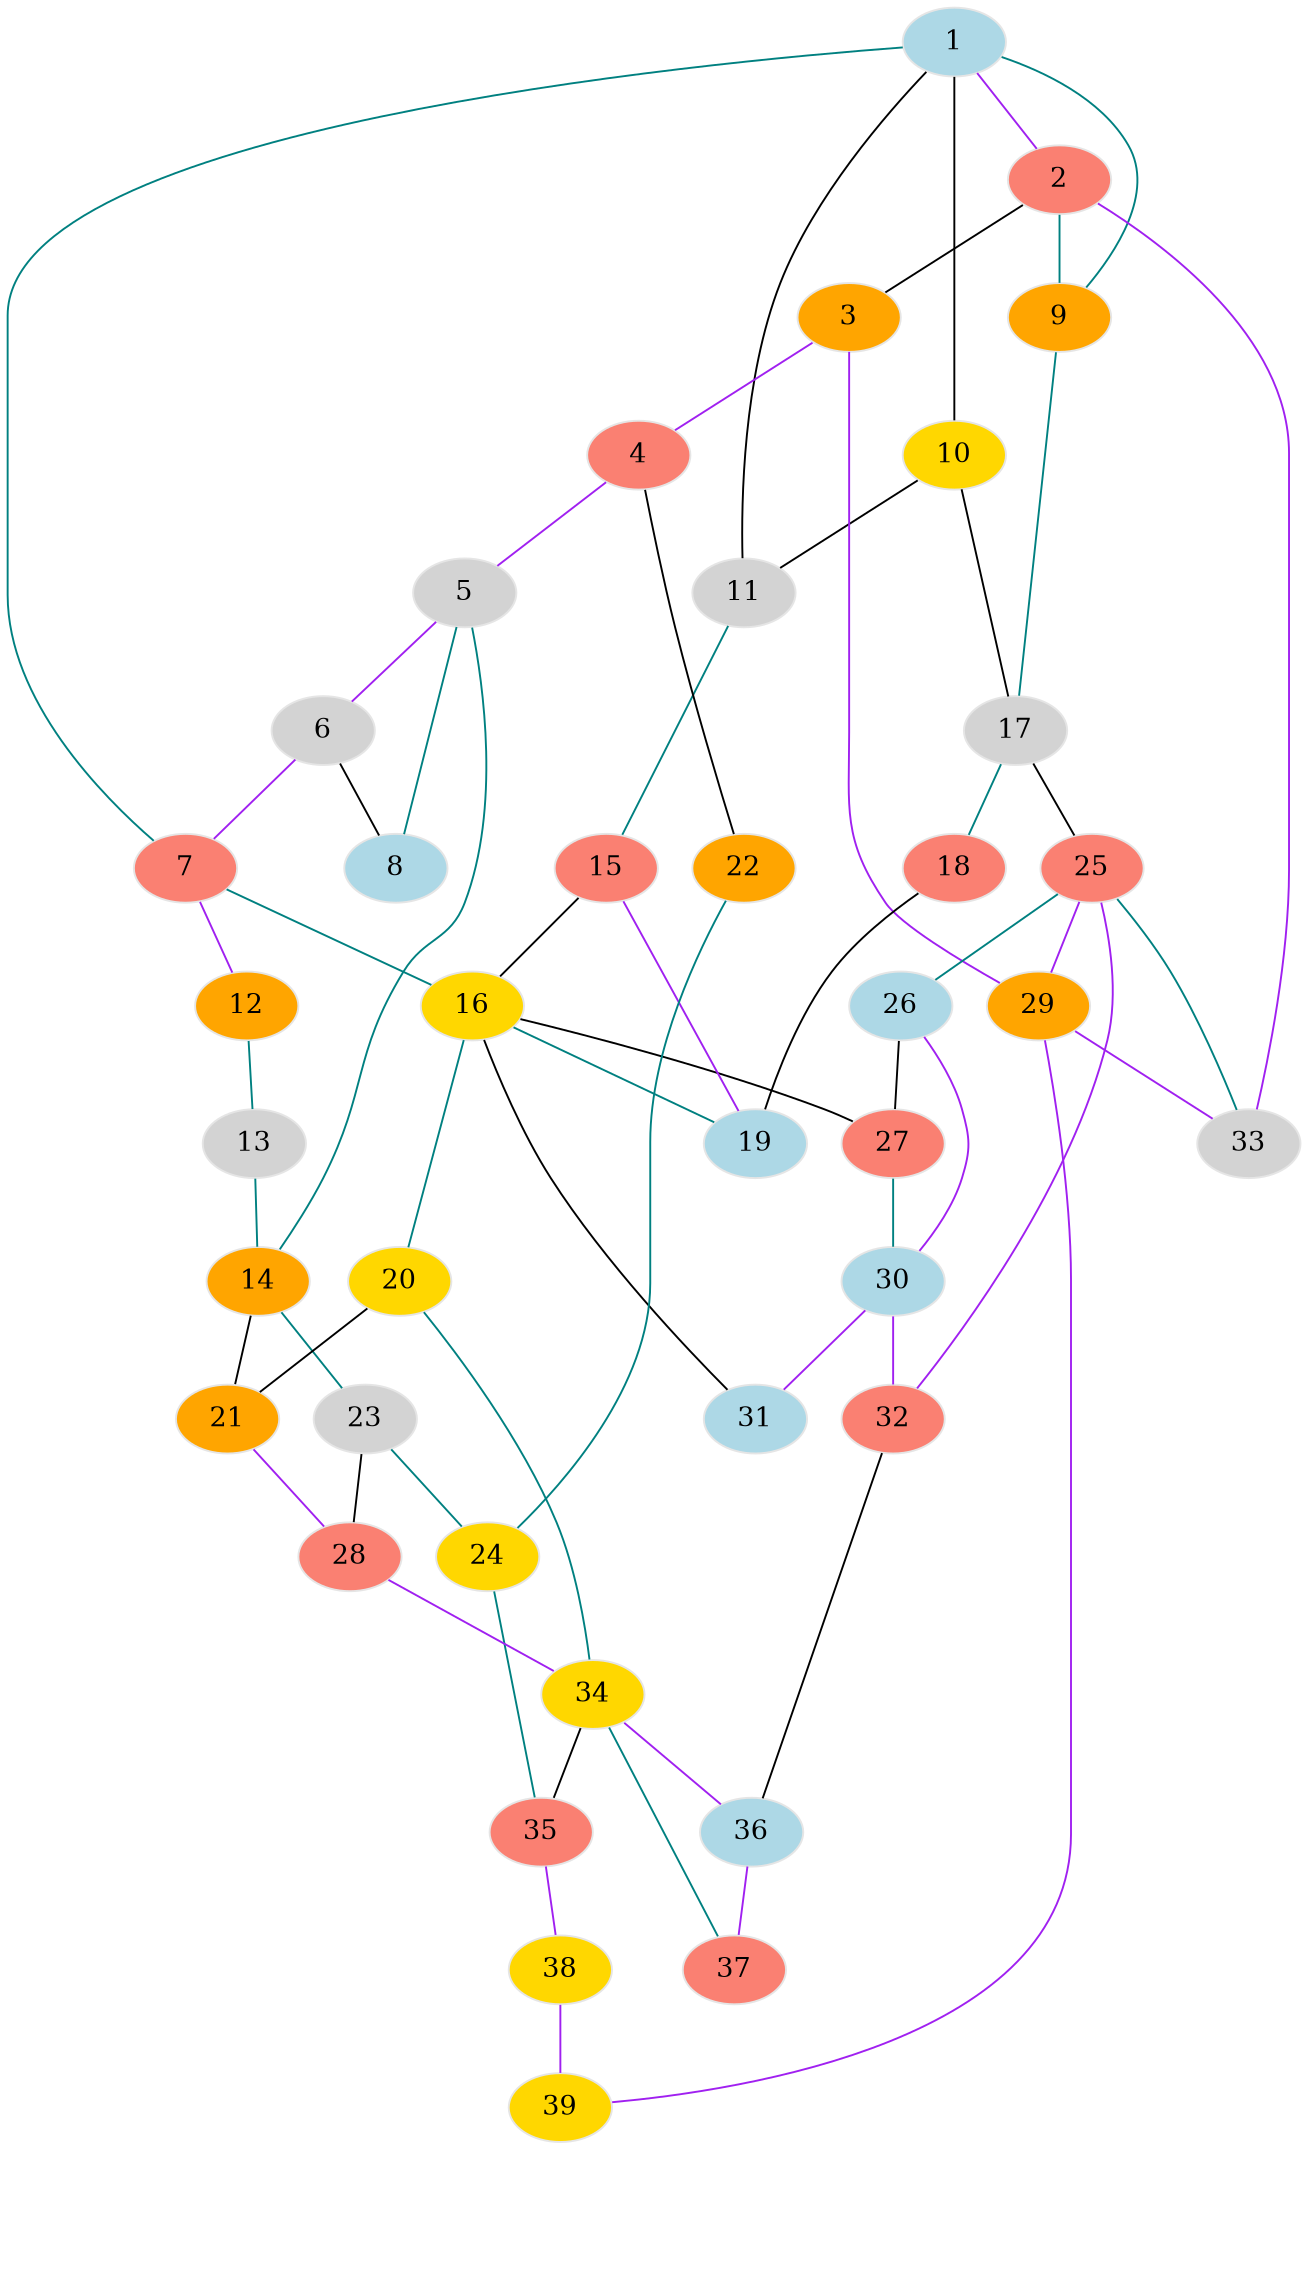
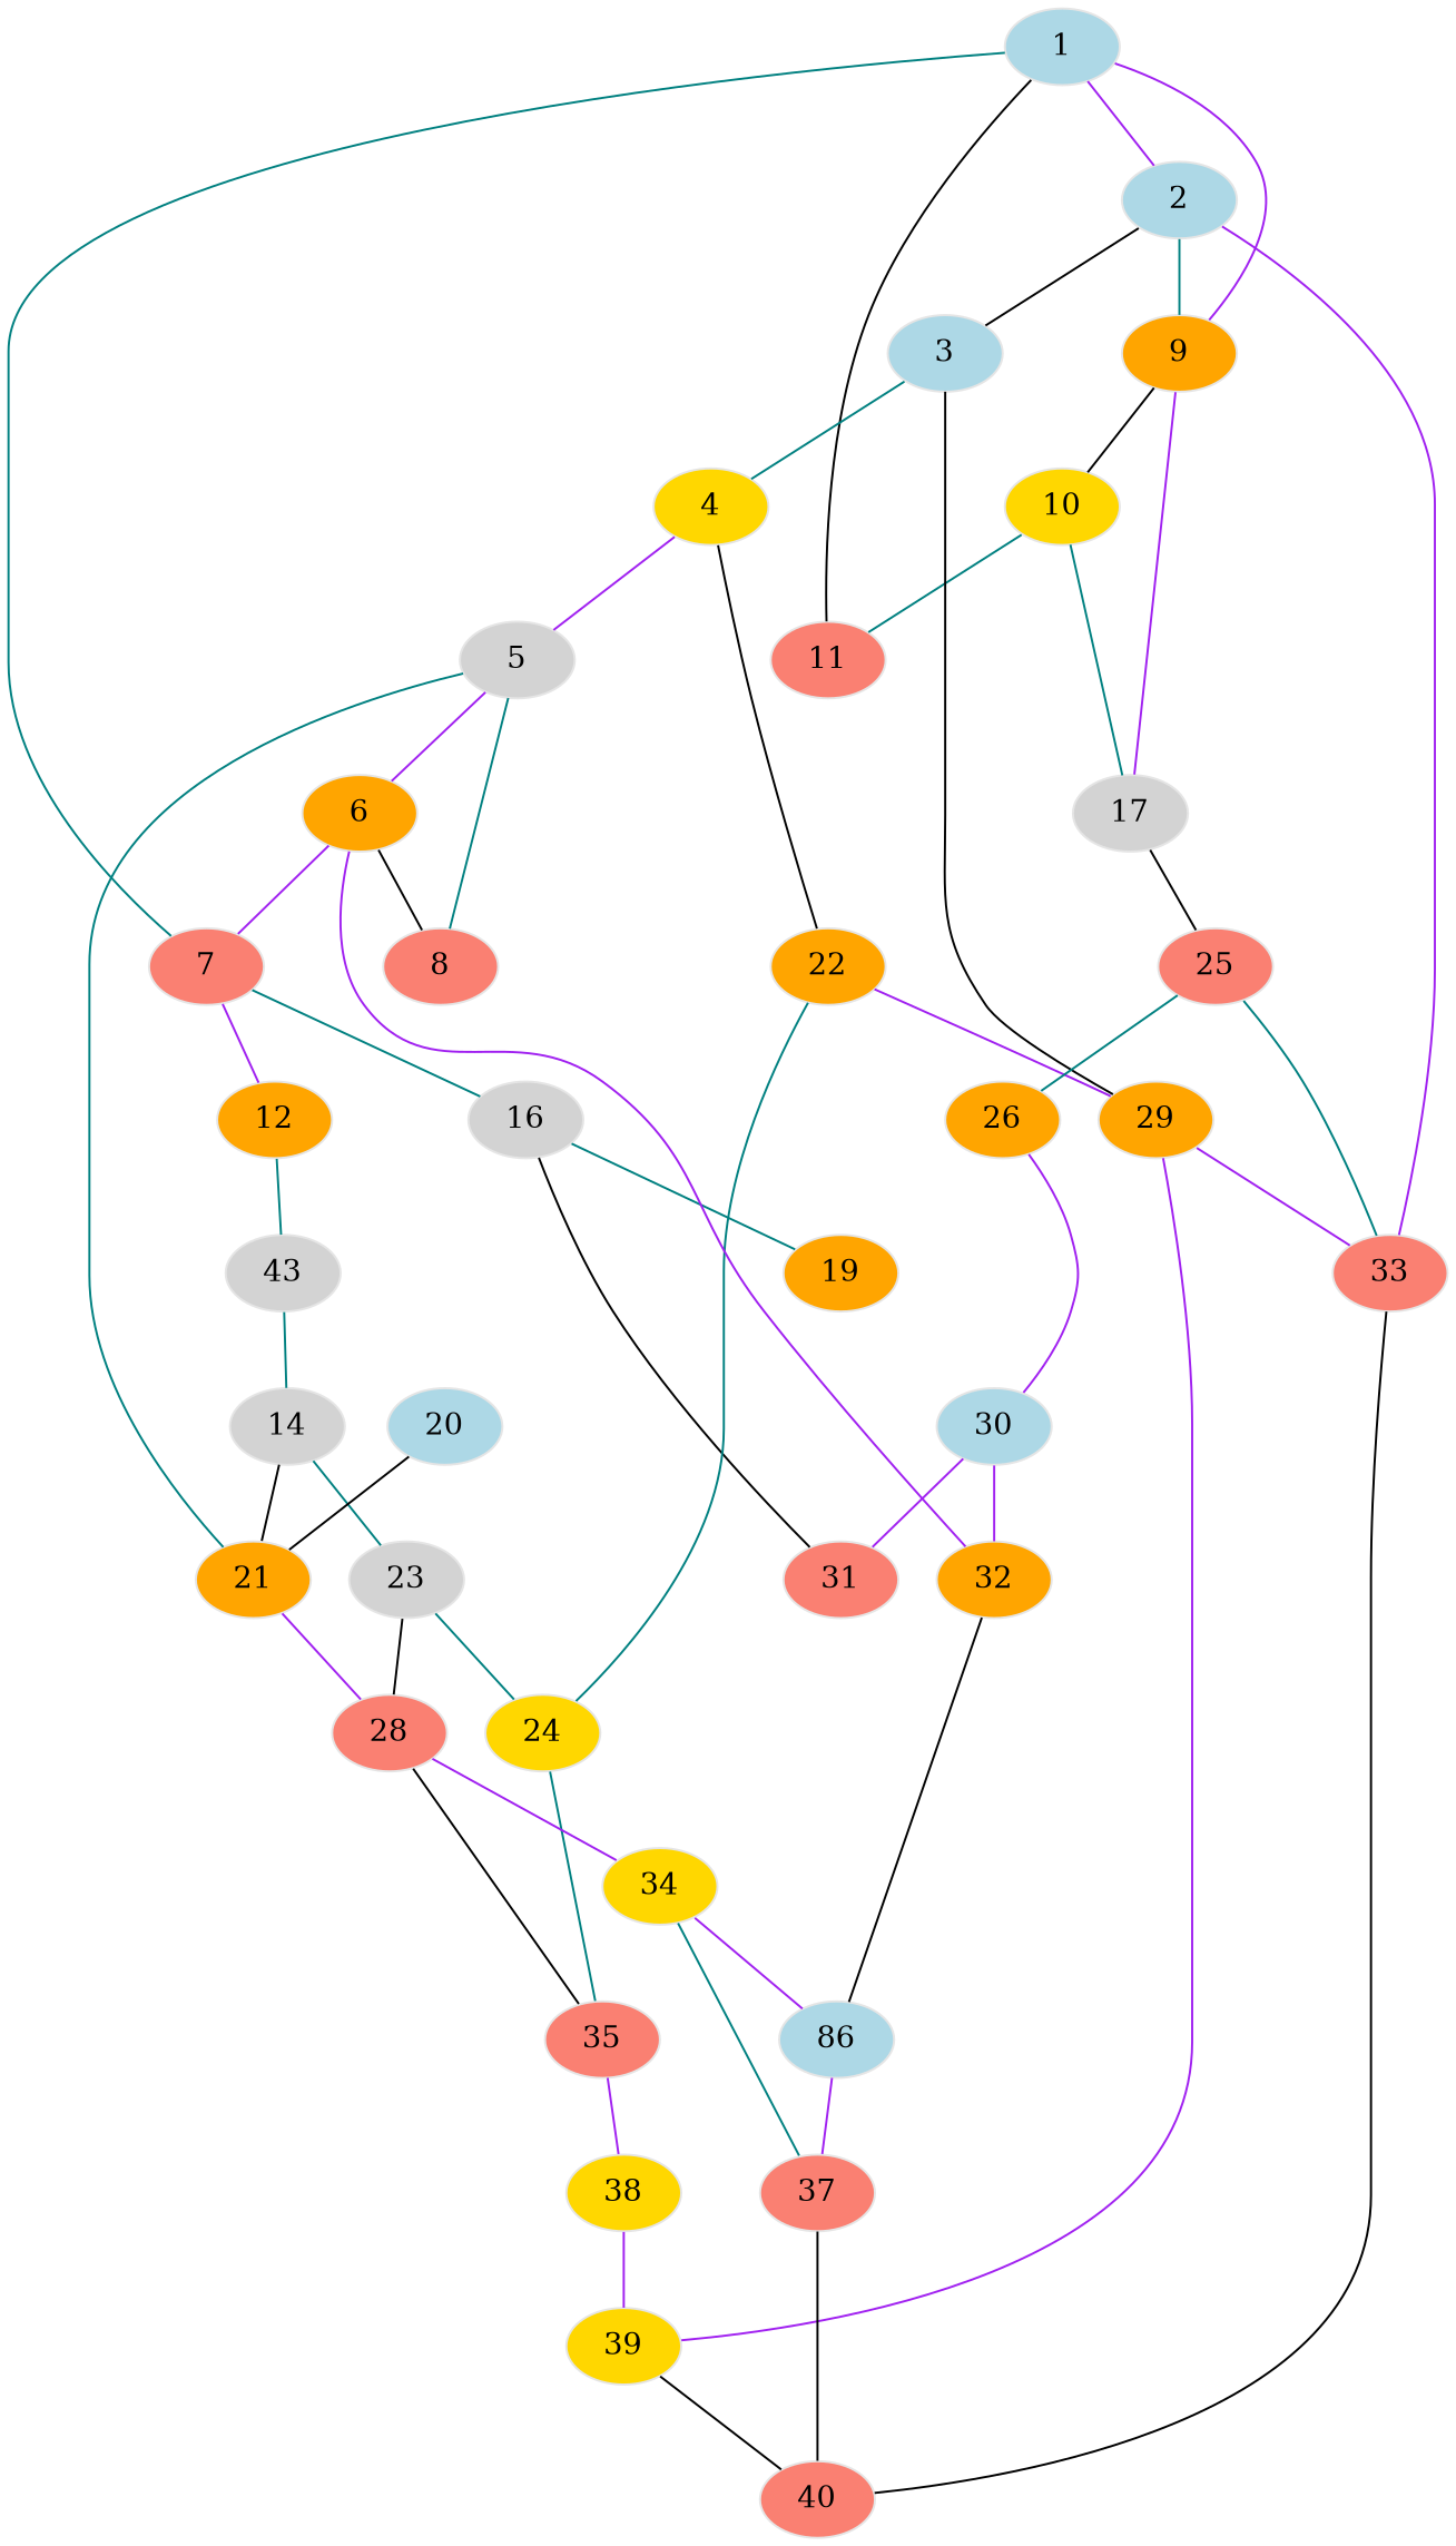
  graph {
    node [color=gray90 fillcolor=salmon style=filled]
    edge [color=purple weight=1.0]
    1 [fillcolor=lightblue]
-   2
+   2 [fillcolor=lightblue]
    7
    9 [fillcolor=orange]
    10 [fillcolor=gold]
-   11 [fillcolor=lightgrey]
-   3 [fillcolor=orange]
-   33 [fillcolor=lightgrey]
+   11
+   3 [fillcolor=lightblue]
+   33
    12 [fillcolor=orange]
-   16 [fillcolor=gold]
+   16 [fillcolor=lightgrey]
    17 [fillcolor=lightgrey]
-   15
-   4
+   4 [fillcolor=gold]
    29 [fillcolor=orange]
+   40
    5 [fillcolor=lightgrey]
    22 [fillcolor=orange]
    39 [fillcolor=gold]
-   6 [fillcolor=lightgrey]
-   8 [fillcolor=lightblue]
-   14 [fillcolor=orange]
+   6 [fillcolor=orange]
+   8
+   14 [fillcolor=lightgrey]
    24 [fillcolor=gold]
    21 [fillcolor=orange]
    23 [fillcolor=lightgrey]
-   13 [fillcolor=lightgrey]
-   18
+   13 [fillcolor=lightgrey label=43]
    25
-   19 [fillcolor=lightblue]
-   20 [fillcolor=gold]
-   27
-   31 [fillcolor=lightblue]
+   19 [fillcolor=orange]
+   20 [fillcolor=lightblue]
+   31
    28
    34 [fillcolor=gold]
    30 [fillcolor=lightblue]
-   26 [fillcolor=lightblue]
-   32
+   26 [fillcolor=orange]
+   32 [fillcolor=orange]
    35
-   36 [fillcolor=lightblue]
+   36 [fillcolor=lightblue label=86]
    37
    38 [fillcolor=gold]
    1 -- 2
    1 -- 7 [color=teal]
-   1 -- 9 [color=teal]
-   1 -- 10 [color=black]
+   1 -- 9
+   9 -- 10 [color=black]
    1 -- 11 [color=black]
    2 -- 9 [color=teal]
    2 -- 3 [color=black]
    2 -- 33
    7 -- 12
    7 -- 16 [color=teal]
-   9 -- 17 [color=teal]
-   10 -- 11 [color=black]
-   10 -- 17 [color=black]
-   11 -- 15 [color=teal]
-   3 -- 4 [weight=2.0]
-   3 -- 29
+   9 -- 17
+   10 -- 11 [color=teal]
+   10 -- 17 [color=teal]
+   3 -- 4 [color=teal weight=2.0]
+   3 -- 29 [color=black]
+   33 -- 40 [color=black]
    12 -- 13 [color=teal]
    16 -- 19 [color=teal]
-   16 -- 20 [color=teal]
-   16 -- 27 [color=black]
    16 -- 31 [color=black]
-   17 -- 18 [color=teal weight=2.0]
    17 -- 25 [color=black weight=2.0]
-   15 -- 16 [color=black]
-   15 -- 19
    4 -- 5 [weight=2.0]
    4 -- 22 [color=black weight=2.0]
    29 -- 33
    29 -- 39
    5 -- 6
    5 -- 8 [color=teal]
-   5 -- 14 [color=teal weight=2.0]
-   25 -- 29
+   5 -- 21 [color=teal weight=2.0]
+   22 -- 29
    22 -- 24 [color=teal weight=2.0]
+   39 -- 40 [color=black]
    6 -- 7
    6 -- 8 [color=black weight=2.0]
    14 -- 21 [color=black]
    14 -- 23 [color=teal]
    24 -- 35 [color=teal]
    21 -- 28
    23 -- 24 [color=teal]
    23 -- 28 [color=black]
    13 -- 14 [color=teal weight=2.0]
-   18 -- 19 [color=black]
    25 -- 33 [color=teal]
    25 -- 26 [color=teal]
-   25 -- 32
+   6 -- 32
    20 -- 21 [color=black]
-   20 -- 34 [color=teal]
-   27 -- 30 [color=teal]
    28 -- 34
-   34 -- 35 [color=black weight=2.0]
+   28 -- 35 [color=black weight=2.0]
    34 -- 36
    34 -- 37 [color=teal]
    30 -- 31 [weight=2.0]
    30 -- 32 [weight=2.0]
-   26 -- 27 [color=black]
    26 -- 30
    32 -- 36 [color=black]
    35 -- 38 [weight=2.0]
    36 -- 37
+   37 -- 40 [color=black]
    38 -- 39 [weight=4.0]
  }
